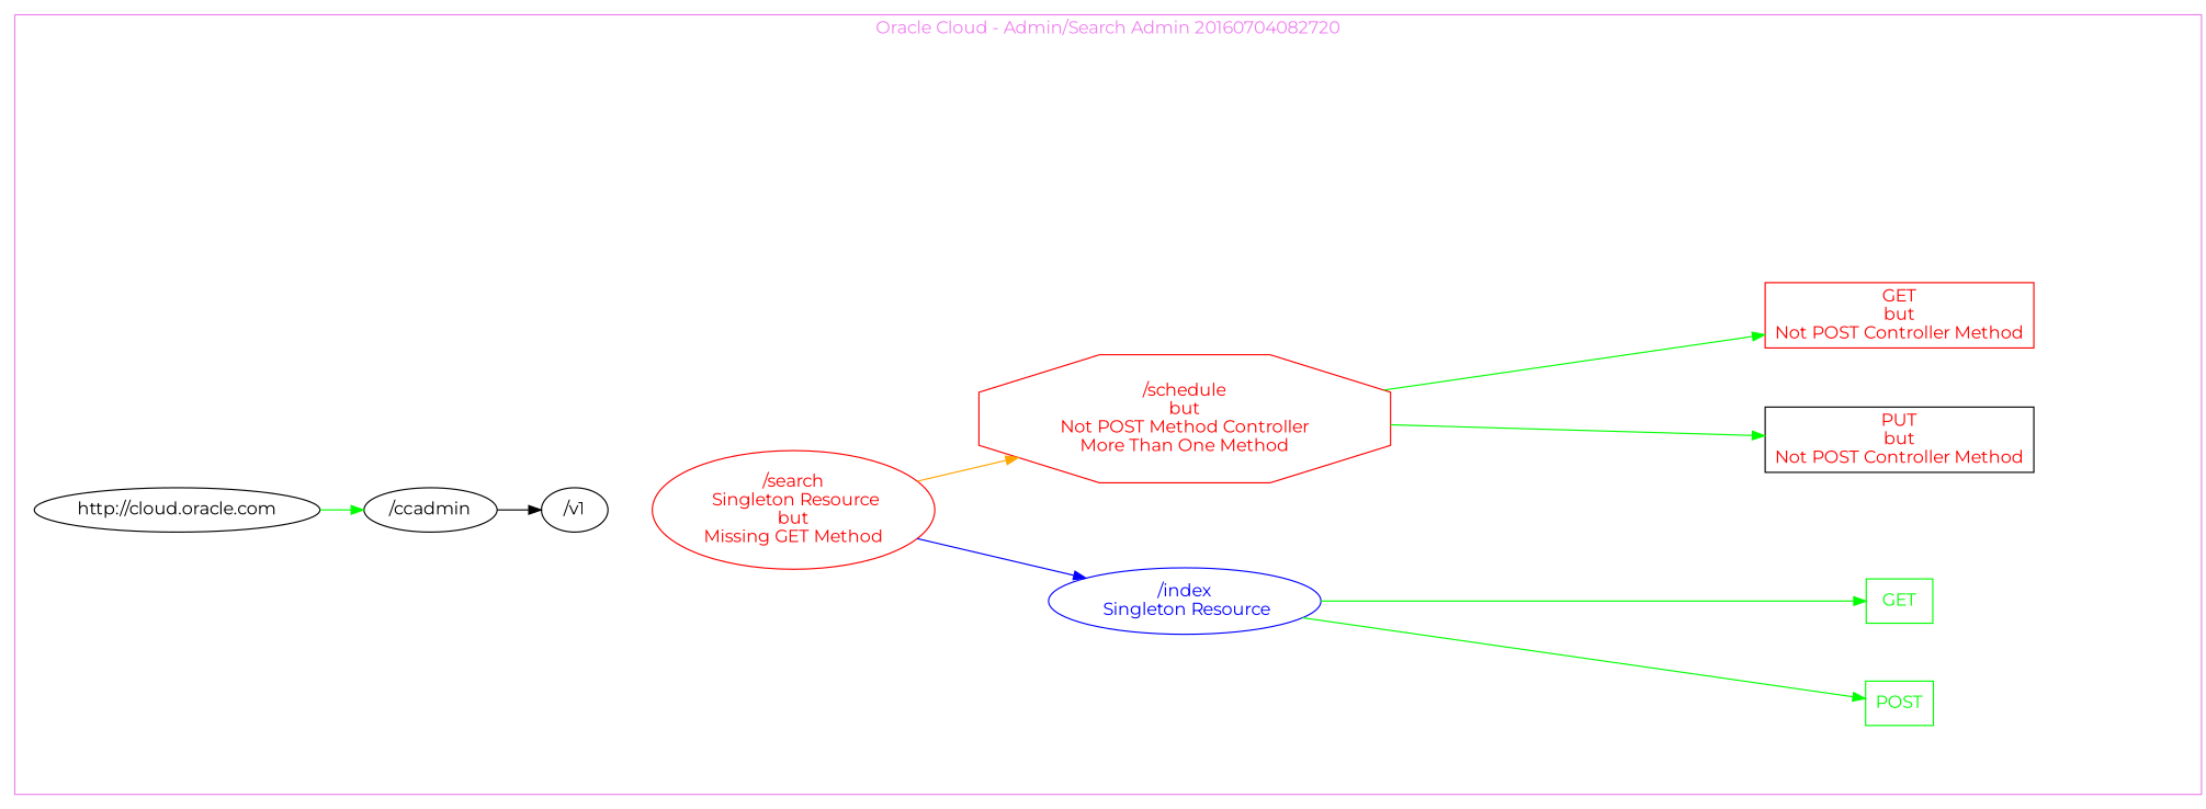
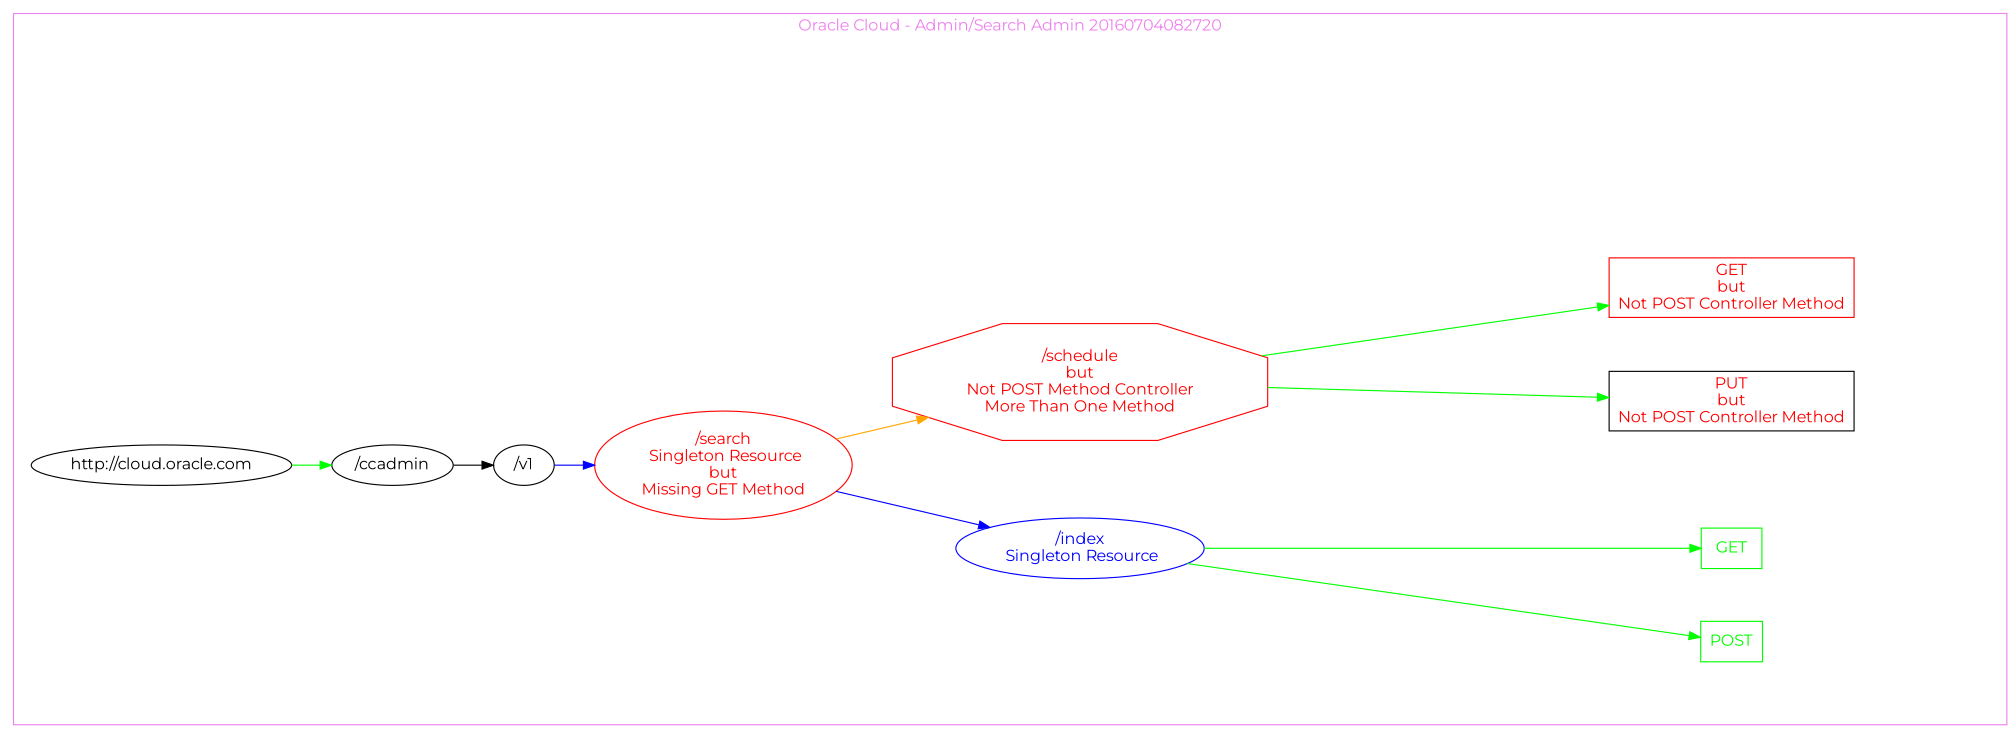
  digraph {
    fontname=Montserrat
    rankdir=LR
    node [color=black fontcolor=red fontname=Montserrat shape=ellipse]
    edge [color=green fontcolor=green fontname=Montserrat]
    n1 [color=green fontcolor=green label=POST shape=box]
    n2 [color=green fontcolor=green label=GET shape=box]
    n3 [color=blue fontcolor=blue label="/index\n Singleton Resource"]
    n4 [label="PUT\nbut\nNot POST Controller Method" shape=box]
    n5 [color=red label="GET\nbut\nNot POST Controller Method" shape=box]
    n6 [color=red label="/schedule\nbut\nNot POST Method Controller\nMore Than One Method" shape=octagon]
    n7 [color=red label="/search\n Singleton Resource\nbut\nMissing GET Method"]
    n8 [fontcolor=black label="/v1"]
    n9 [fontcolor=black label="/ccadmin"]
    n10 [fontcolor=black label="http://cloud.oracle.com"]
    subgraph cluster_1 {
      color=violet
      fontcolor=violet
      label="Oracle Cloud - Admin/Search Admin 20160704082720"
      subgraph cluster_2 {
        color=white
        fontcolor=white
        label="Oracle Cloud - Admin/Search Admin 20160704082720"
        n10
        subgraph cluster_3 {
          color=white
          fontcolor=white
          label="Oracle Cloud - Admin/Search Admin 20160704082720"
          n9
          subgraph cluster_4 {
            color=white
            fontcolor=white
            label="Oracle Cloud - Admin/Search Admin 20160704082720"
            n8
            subgraph cluster_5 {
              color=white
              fontcolor=white
              label="Oracle Cloud - Admin/Search Admin 20160704082720"
              n7
              subgraph cluster_6 {
                color=white
                fontcolor=white
                label="Oracle Cloud - Admin/Search Admin 20160704082720"
                n3
                subgraph cluster_7 {
                  color=white
                  fontcolor=white
                  label="Oracle Cloud - Admin/Search Admin 20160704082720"
                  n1
                }
                subgraph cluster_8 {
                  color=white
                  fontcolor=white
                  label="Oracle Cloud - Admin/Search Admin 20160704082720"
                  n2
                }
              }
              subgraph cluster_9 {
                color=white
                fontcolor=white
                label="Oracle Cloud - Admin/Search Admin 20160704082720"
                n6
                subgraph cluster_10 {
                  color=white
                  fontcolor=white
                  label="Oracle Cloud - Admin/Search Admin 20160704082720"
                  n4
                }
                subgraph cluster_11 {
                  color=white
                  fontcolor=white
                  label="Oracle Cloud - Admin/Search Admin 20160704082720"
                  n5
                }
              }
            }
          }
        }
      }
    }
    n3 -> n1
    n3 -> n2
    n6 -> n4
    n6 -> n5
    n7 -> n3 [color=blue fontcolor=blue]
    n7 -> n6 [color=orange fontcolor=orange]
+   n8 -> n7 [color=blue fontcolor=blue]
    n9 -> n8 [color=black fontcolor=black]
    n10 -> n9 [fontcolor=black]
  }
